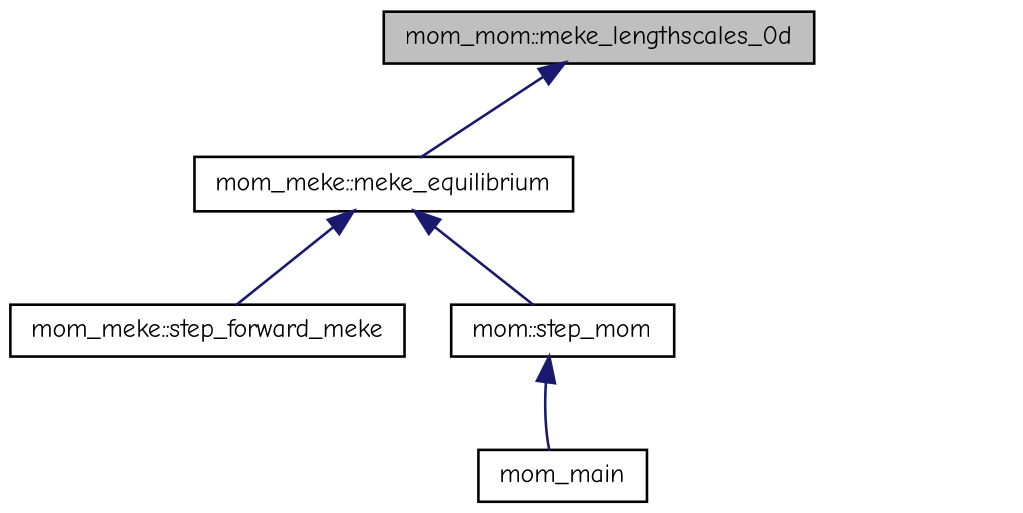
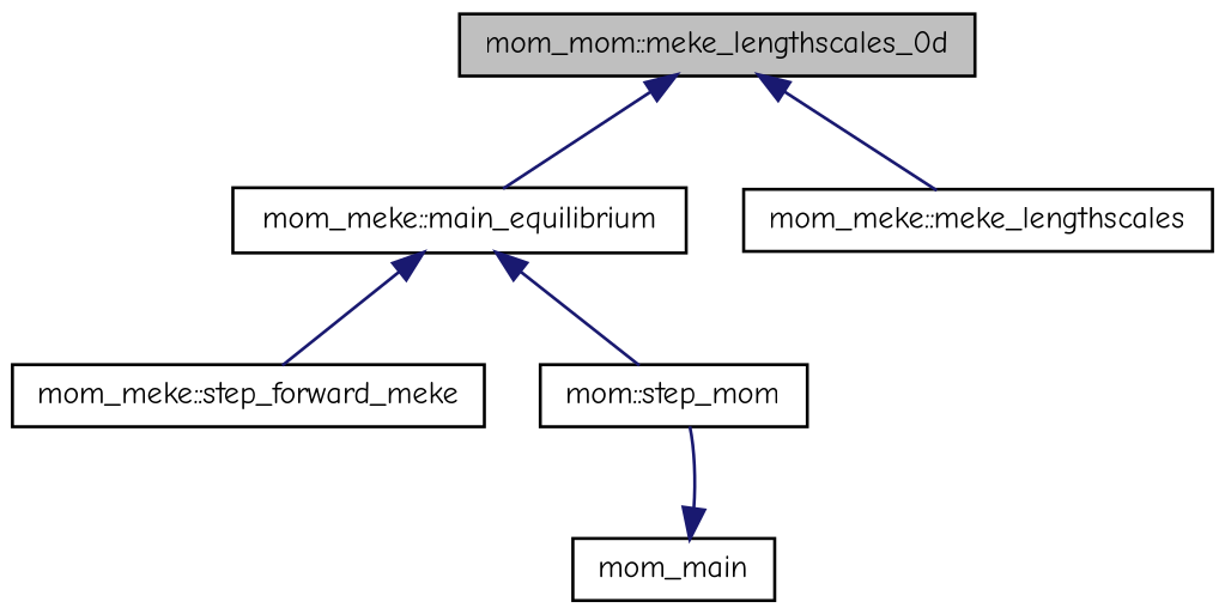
  digraph {
    fontname="Comic Neue"
    rankdir=TB
    node [color=black fillcolor=white fontname="Comic Neue" fontsize=10 shape=record style=filled]
    edge [color=midnightblue dir=back fontname="Comic Neue" fontsize=10 labelfontname=Helvetica labelfontsize=10 style=solid]
    n1 [fillcolor=grey75 fontcolor=black height=0.2 label="mom_mom::meke_lengthscales_0d" width=0.4]
-   n2 [height=0.2 label="mom_meke::meke_equilibrium" width=0.4]
+   n2 [height=0.2 label="mom_meke::main_equilibrium" width=0.4]
+   n3 [height=0.2 label="mom_meke::meke_lengthscales" width=0.4]
    n4 [height=0.2 label="mom_meke::step_forward_meke" width=0.4]
    n5 [height=0.2 label="mom::step_mom" width=0.4]
    n6 [height=0.2 label=mom_main width=0.4]
    n1 -> n2
+   n1 -> n3
    n2 -> n4
    n2 -> n5
-   n5 -> n6
+   n6 -> n5
  }
